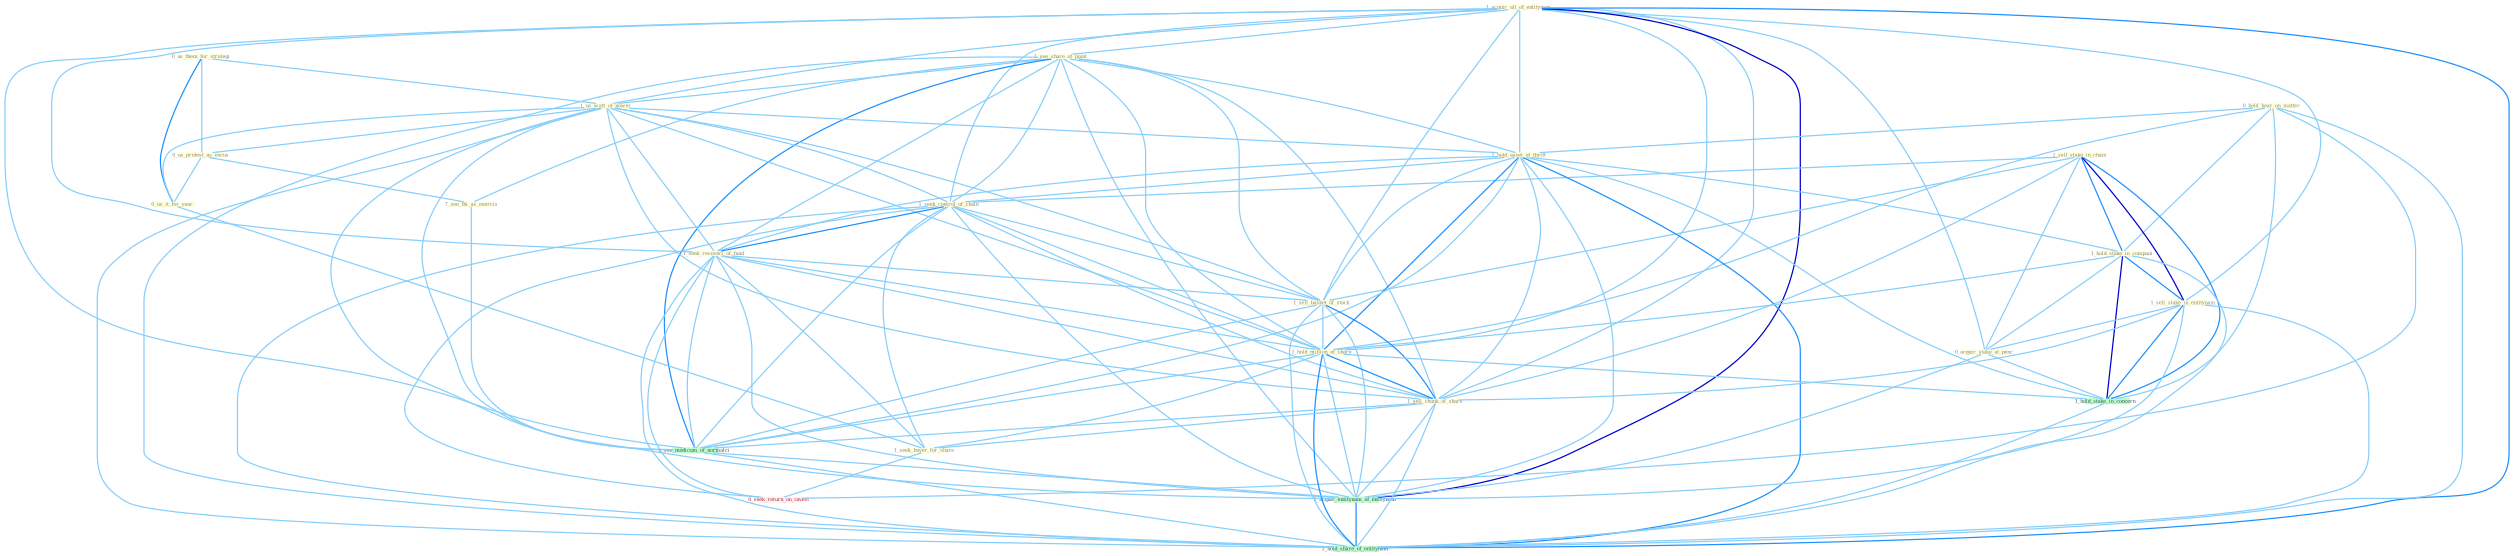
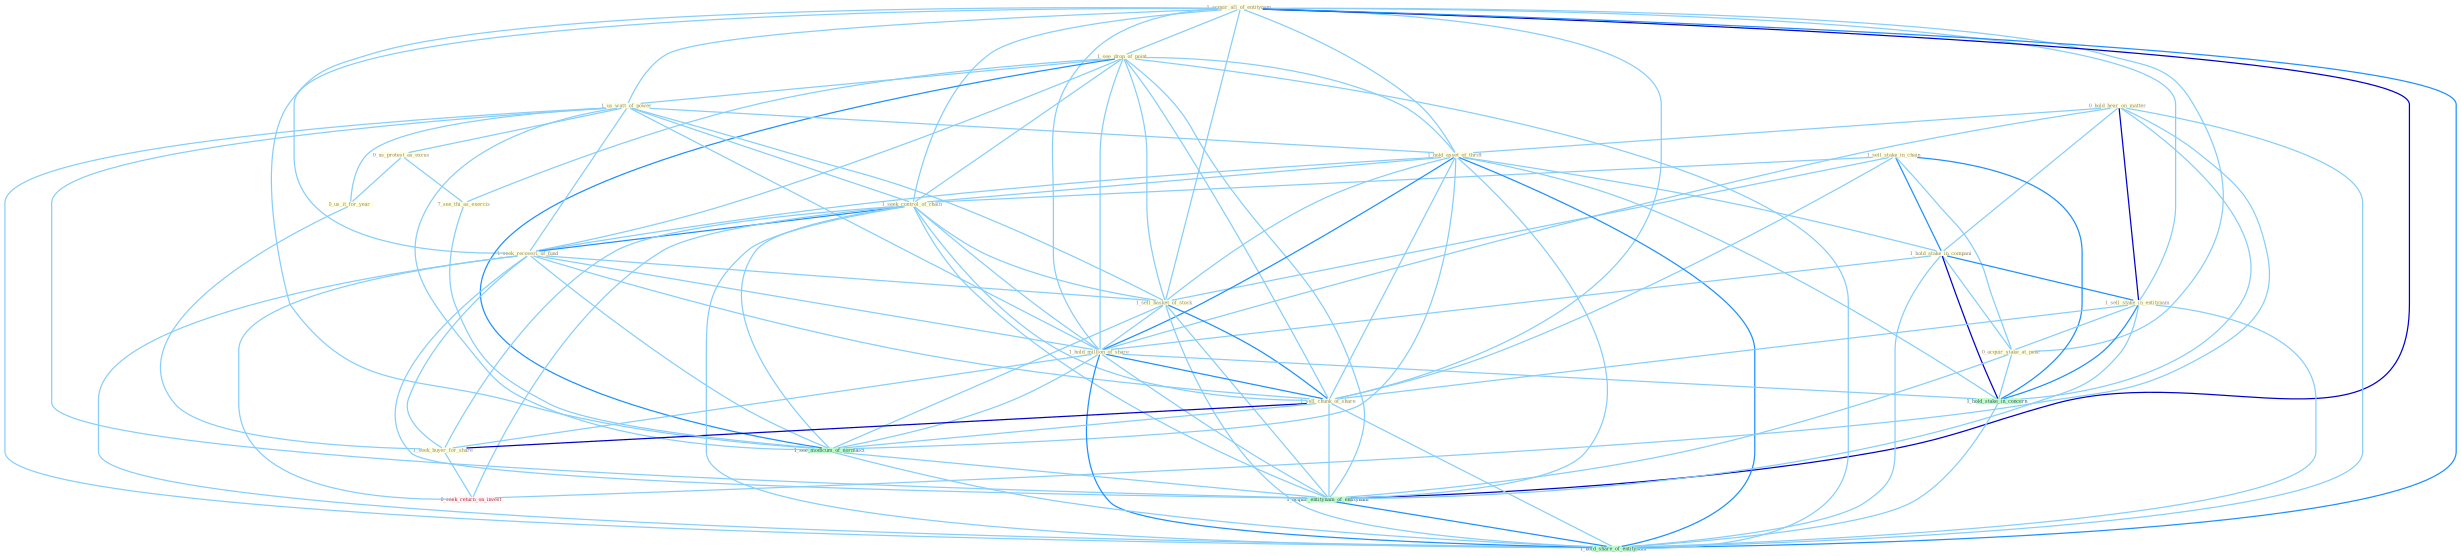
  graph {
    node [color="#ffffe0" fixedsize=true fontcolor="#8b7d6b" fontsize=4 shape=polygon style=filled]
    edge [color="#87cefa" w=1]
    "1_acquir_all_of_entitynam " [height=.06 width=.5]
-   "0_us_them_for_strategi " [height=.06 width=.5]
    "0_hold_hear_on_matter " [height=.06 width=.5]
-   "1_see_drop_of_point " [height=.06 width=.5 label="1_see_share_of_point"]
+   "1_see_drop_of_point " [height=.06 width=.5]
    "1_us_watt_of_power " [height=.06 width=.5]
    "1_sell_stake_in_chain " [height=.06 width=.5]
    "0_us_protest_as_excus " [height=.06 width=.5]
    "1_hold_asset_of_thrift " [height=.06 width=.5]
    "1_seek_control_of_chain " [height=.06 width=.5]
    "1_seek_recoveri_of_fund " [height=.06 width=.5]
    "1_hold_stake_in_compani " [height=.06 width=.5]
    "0_us_it_for_year " [height=.06 width=.5]
    "1_sell_basket_of_stock " [height=.06 width=.5]
    "1_hold_million_of_share " [height=.06 width=.5]
    "1_sell_stake_in_entitynam " [height=.06 width=.5]
    "1_sell_chunk_of_share " [height=.06 width=.5]
    n17 [height=.06 label="7_see_thi_as_exercis" width=.5]
    "1_seek_buyer_for_share " [height=.06 width=.5]
    "0_acquir_stake_at_penc " [height=.06 width=.5]
    "0_seek_return_on_invest " [color="#fff0f5" fontcolor="#b22222" height=.06 width=.5]
    "1_see_modicum_of_normalci " [color="#BDFCC9" fontcolor="#2f4f4f" height=.06 width=.5]
    "1_acquir_entitynam_of_entitynam " [color="#BDFCC9" fontcolor="#2f4f4f" height=.06 width=.5]
    "1_hold_share_of_entitynam " [color="#BDFCC9" fontcolor="#2f4f4f" height=.06 width=.5]
    "1_hold_stake_in_concern " [color="#BDFCC9" fontcolor="#2f4f4f" height=.06 width=.5]
    subgraph sub_1 {
      "1_acquir_all_of_entitynam "
-     "0_us_them_for_strategi "
      "0_hold_hear_on_matter "
      "1_see_drop_of_point "
      "1_us_watt_of_power "
      "1_sell_stake_in_chain "
      "0_us_protest_as_excus "
      "1_hold_asset_of_thrift "
      "1_seek_control_of_chain "
      "1_seek_recoveri_of_fund "
      "1_hold_stake_in_compani "
      "0_us_it_for_year "
      "1_sell_basket_of_stock "
      "1_hold_million_of_share "
      "1_sell_stake_in_entitynam "
      "1_sell_chunk_of_share "
      n17
      "1_seek_buyer_for_share "
      "0_acquir_stake_at_penc "
    }
    subgraph sub_2 {
      "0_seek_return_on_invest "
    }
    "1_acquir_all_of_entitynam " -- "1_see_drop_of_point "
    "1_acquir_all_of_entitynam " -- "1_us_watt_of_power "
    "1_acquir_all_of_entitynam " -- "1_hold_asset_of_thrift "
    "1_acquir_all_of_entitynam " -- "1_seek_control_of_chain "
    "1_acquir_all_of_entitynam " -- "1_seek_recoveri_of_fund "
    "1_acquir_all_of_entitynam " -- "1_sell_basket_of_stock "
    "1_acquir_all_of_entitynam " -- "1_hold_million_of_share "
    "1_acquir_all_of_entitynam " -- "1_sell_stake_in_entitynam "
    "1_acquir_all_of_entitynam " -- "1_sell_chunk_of_share "
    "1_acquir_all_of_entitynam " -- "0_acquir_stake_at_penc "
    "1_acquir_all_of_entitynam " -- "1_see_modicum_of_normalci "
    "1_acquir_all_of_entitynam " -- "1_acquir_entitynam_of_entitynam " [color="#0000cd" w=3]
    "1_acquir_all_of_entitynam " -- "1_hold_share_of_entitynam " [color="#1e90ff" w=2]
-   "0_us_them_for_strategi " -- "1_us_watt_of_power "
-   "0_us_them_for_strategi " -- "0_us_protest_as_excus "
-   "0_us_them_for_strategi " -- "0_us_it_for_year " [color="#1e90ff" w=2]
    "0_hold_hear_on_matter " -- "1_hold_asset_of_thrift "
    "0_hold_hear_on_matter " -- "1_hold_stake_in_compani "
    "0_hold_hear_on_matter " -- "1_hold_million_of_share "
    "0_hold_hear_on_matter " -- "0_seek_return_on_invest "
    "0_hold_hear_on_matter " -- "1_hold_share_of_entitynam "
    "0_hold_hear_on_matter " -- "1_hold_stake_in_concern "
    "1_see_drop_of_point " -- "1_us_watt_of_power "
    "1_see_drop_of_point " -- "1_hold_asset_of_thrift "
    "1_see_drop_of_point " -- "1_seek_control_of_chain "
    "1_see_drop_of_point " -- "1_seek_recoveri_of_fund "
    "1_see_drop_of_point " -- "1_sell_basket_of_stock "
    "1_see_drop_of_point " -- "1_hold_million_of_share "
    "1_see_drop_of_point " -- "1_sell_chunk_of_share "
    "1_see_drop_of_point " -- n17
    "1_see_drop_of_point " -- "1_see_modicum_of_normalci " [color="#1e90ff" w=2]
    "1_see_drop_of_point " -- "1_acquir_entitynam_of_entitynam "
    "1_see_drop_of_point " -- "1_hold_share_of_entitynam "
    "1_us_watt_of_power " -- "0_us_protest_as_excus "
    "1_us_watt_of_power " -- "1_hold_asset_of_thrift "
    "1_us_watt_of_power " -- "1_seek_control_of_chain "
    "1_us_watt_of_power " -- "1_seek_recoveri_of_fund "
    "1_us_watt_of_power " -- "0_us_it_for_year "
    "1_us_watt_of_power " -- "1_sell_basket_of_stock "
    "1_us_watt_of_power " -- "1_hold_million_of_share "
-   "1_us_watt_of_power " -- "1_sell_chunk_of_share "
    "1_us_watt_of_power " -- "1_see_modicum_of_normalci "
    "1_us_watt_of_power " -- "1_acquir_entitynam_of_entitynam "
    "1_us_watt_of_power " -- "1_hold_share_of_entitynam "
    "1_sell_stake_in_chain " -- "1_seek_control_of_chain "
    "1_sell_stake_in_chain " -- "1_hold_stake_in_compani " [color="#1e90ff" w=2]
    "1_sell_stake_in_chain " -- "1_sell_basket_of_stock "
-   "1_sell_stake_in_chain " -- "1_sell_stake_in_entitynam " [color="#0000cd" w=3]
+   "0_hold_hear_on_matter " -- "1_sell_stake_in_entitynam " [color="#0000cd" w=3]
    "1_sell_stake_in_chain " -- "1_sell_chunk_of_share "
    "1_sell_stake_in_chain " -- "0_acquir_stake_at_penc "
    "1_sell_stake_in_chain " -- "1_hold_stake_in_concern " [color="#1e90ff" w=2]
    "0_us_protest_as_excus " -- "0_us_it_for_year "
    "0_us_protest_as_excus " -- n17
    "1_hold_asset_of_thrift " -- "1_seek_control_of_chain "
    "1_hold_asset_of_thrift " -- "1_seek_recoveri_of_fund "
    "1_hold_asset_of_thrift " -- "1_hold_stake_in_compani "
    "1_hold_asset_of_thrift " -- "1_sell_basket_of_stock "
    "1_hold_asset_of_thrift " -- "1_hold_million_of_share " [color="#1e90ff" w=2]
    "1_hold_asset_of_thrift " -- "1_sell_chunk_of_share "
    "1_hold_asset_of_thrift " -- "1_see_modicum_of_normalci "
    "1_hold_asset_of_thrift " -- "1_acquir_entitynam_of_entitynam "
    "1_hold_asset_of_thrift " -- "1_hold_share_of_entitynam " [color="#1e90ff" w=2]
    "1_hold_asset_of_thrift " -- "1_hold_stake_in_concern "
    "1_seek_control_of_chain " -- "1_seek_recoveri_of_fund " [color="#1e90ff" w=2]
    "1_seek_control_of_chain " -- "1_sell_basket_of_stock "
    "1_seek_control_of_chain " -- "1_hold_million_of_share "
    "1_seek_control_of_chain " -- "1_sell_chunk_of_share "
    "1_seek_control_of_chain " -- "1_seek_buyer_for_share "
    "1_seek_control_of_chain " -- "0_seek_return_on_invest "
    "1_seek_control_of_chain " -- "1_see_modicum_of_normalci "
    "1_seek_control_of_chain " -- "1_acquir_entitynam_of_entitynam "
    "1_seek_control_of_chain " -- "1_hold_share_of_entitynam "
    "1_seek_recoveri_of_fund " -- "1_sell_basket_of_stock "
    "1_seek_recoveri_of_fund " -- "1_hold_million_of_share "
    "1_seek_recoveri_of_fund " -- "1_sell_chunk_of_share "
    "1_seek_recoveri_of_fund " -- "1_seek_buyer_for_share "
    "1_seek_recoveri_of_fund " -- "0_seek_return_on_invest "
    "1_seek_recoveri_of_fund " -- "1_see_modicum_of_normalci "
    "1_seek_recoveri_of_fund " -- "1_acquir_entitynam_of_entitynam "
    "1_seek_recoveri_of_fund " -- "1_hold_share_of_entitynam "
    "1_hold_stake_in_compani " -- "1_hold_million_of_share "
    "1_hold_stake_in_compani " -- "1_sell_stake_in_entitynam " [color="#1e90ff" w=2]
    "1_hold_stake_in_compani " -- "0_acquir_stake_at_penc "
    "1_hold_stake_in_compani " -- "1_hold_share_of_entitynam "
    "1_hold_stake_in_compani " -- "1_hold_stake_in_concern " [color="#0000cd" w=3]
    "0_us_it_for_year " -- "1_seek_buyer_for_share "
    "1_sell_basket_of_stock " -- "1_hold_million_of_share "
    "1_sell_basket_of_stock " -- "1_sell_chunk_of_share " [color="#1e90ff" w=2]
    "1_sell_basket_of_stock " -- "1_see_modicum_of_normalci "
    "1_sell_basket_of_stock " -- "1_acquir_entitynam_of_entitynam "
    "1_sell_basket_of_stock " -- "1_hold_share_of_entitynam "
    "1_hold_million_of_share " -- "1_sell_chunk_of_share " [color="#1e90ff" w=2]
    "1_hold_million_of_share " -- "1_seek_buyer_for_share "
    "1_hold_million_of_share " -- "1_see_modicum_of_normalci "
    "1_hold_million_of_share " -- "1_acquir_entitynam_of_entitynam "
    "1_hold_million_of_share " -- "1_hold_share_of_entitynam " [color="#1e90ff" w=2]
    "1_hold_million_of_share " -- "1_hold_stake_in_concern "
    "1_sell_stake_in_entitynam " -- "1_sell_chunk_of_share "
    "1_sell_stake_in_entitynam " -- "0_acquir_stake_at_penc "
    "1_sell_stake_in_entitynam " -- "1_acquir_entitynam_of_entitynam "
    "1_sell_stake_in_entitynam " -- "1_hold_share_of_entitynam "
    "1_sell_stake_in_entitynam " -- "1_hold_stake_in_concern " [color="#1e90ff" w=2]
-   "1_sell_chunk_of_share " -- "1_seek_buyer_for_share "
+   "1_sell_chunk_of_share " -- "1_seek_buyer_for_share " [color="#0000cd"]
    "1_sell_chunk_of_share " -- "1_see_modicum_of_normalci "
    "1_sell_chunk_of_share " -- "1_acquir_entitynam_of_entitynam "
    "1_sell_chunk_of_share " -- "1_hold_share_of_entitynam "
    n17 -- "1_see_modicum_of_normalci "
    "1_seek_buyer_for_share " -- "0_seek_return_on_invest "
    "0_acquir_stake_at_penc " -- "1_acquir_entitynam_of_entitynam "
    "0_acquir_stake_at_penc " -- "1_hold_stake_in_concern "
    "1_see_modicum_of_normalci " -- "1_acquir_entitynam_of_entitynam "
    "1_see_modicum_of_normalci " -- "1_hold_share_of_entitynam "
    "1_acquir_entitynam_of_entitynam " -- "1_hold_share_of_entitynam " [color="#1e90ff" w=2]
    "1_hold_stake_in_concern " -- "1_hold_share_of_entitynam "
  }
